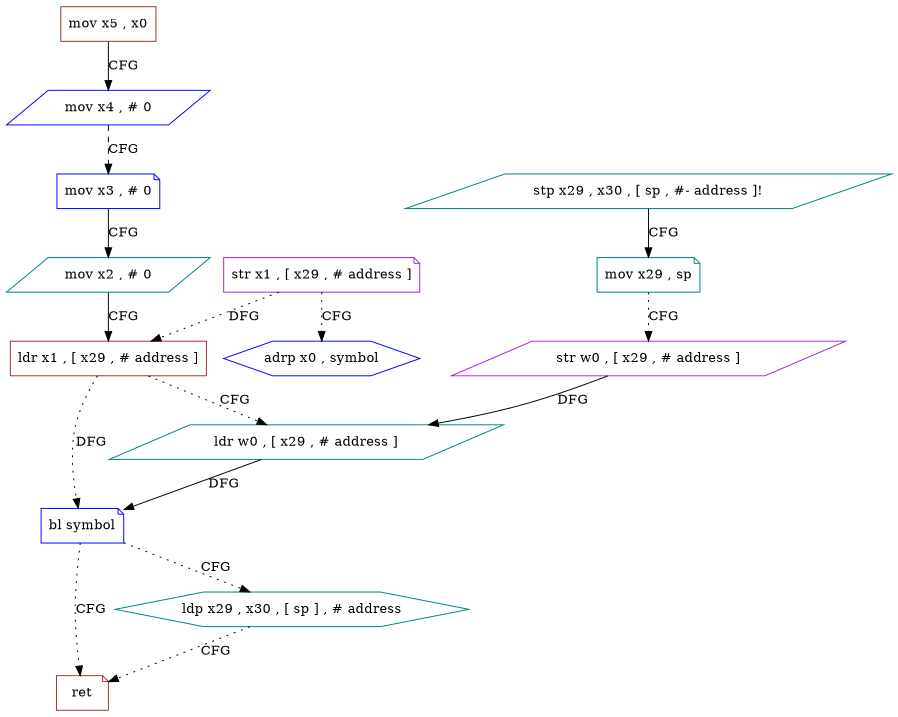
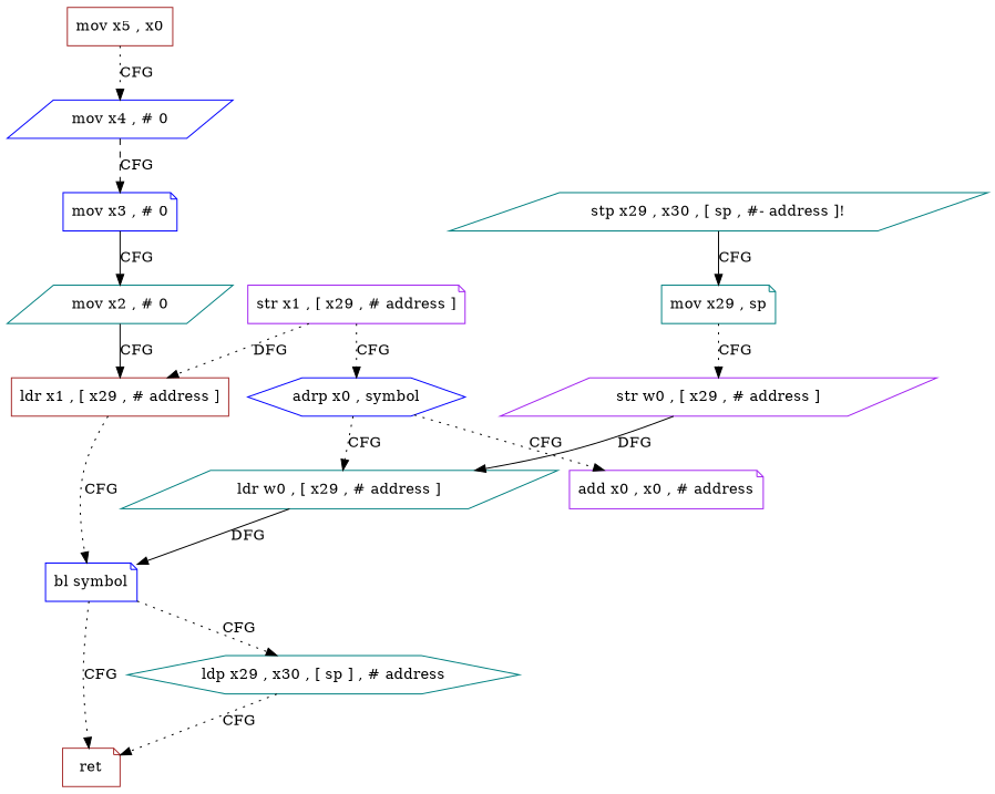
  digraph {
    node [color=teal shape=note]
    edge [style=dotted]
    n1 [label="stp x29 , x30 , [ sp , #- address ]!" shape=parallelogram]
    n2 [label="mov x29 , sp"]
    n3 [color=purple label="str w0 , [ x29 , # address ]" shape=parallelogram]
    n4 [label="ldr w0 , [ x29 , # address ]" shape=parallelogram]
    n5 [color=purple label="str x1 , [ x29 , # address ]"]
    n6 [color=blue label="adrp x0 , symbol" shape=hexagon]
    n7 [color=brown label="ldr x1 , [ x29 , # address ]" shape=box]
    n8 [color=blue label="bl symbol"]
+   n9 [color=purple label="add x0 , x0 , # address"]
    n10 [color=brown label="mov x5 , x0" shape=box]
    n11 [color=blue label="mov x4 , # 0" shape=parallelogram]
    n12 [color=blue label="mov x3 , # 0"]
    n13 [label="mov x2 , # 0" shape=parallelogram]
    n14 [label="ldp x29 , x30 , [ sp ] , # address" shape=hexagon]
    n15 [color=brown label=ret]
    n1 -> n2 [label=CFG style=solid]
    n2 -> n3 [label=CFG]
    n3 -> n4 [label=DFG style=solid]
    n4 -> n8 [label=DFG style=solid]
    n5 -> n6 [label=CFG]
    n5 -> n7 [label=DFG]
-   n7 -> n4 [label=CFG]
-   n7 -> n8 [label=DFG]
+   n6 -> n9 [label=CFG]
+   n6 -> n4 [label=CFG]
+   n7 -> n8 [label=CFG]
    n8 -> n14 [label=CFG]
    n8 -> n15 [label=CFG]
-   n10 -> n11 [label=CFG style=solid]
+   n10 -> n11 [label=CFG]
    n11 -> n12 [label=CFG style=dashed]
    n12 -> n13 [label=CFG style=solid]
    n13 -> n7 [label=CFG style=solid]
    n14 -> n15 [label=CFG]
  }
